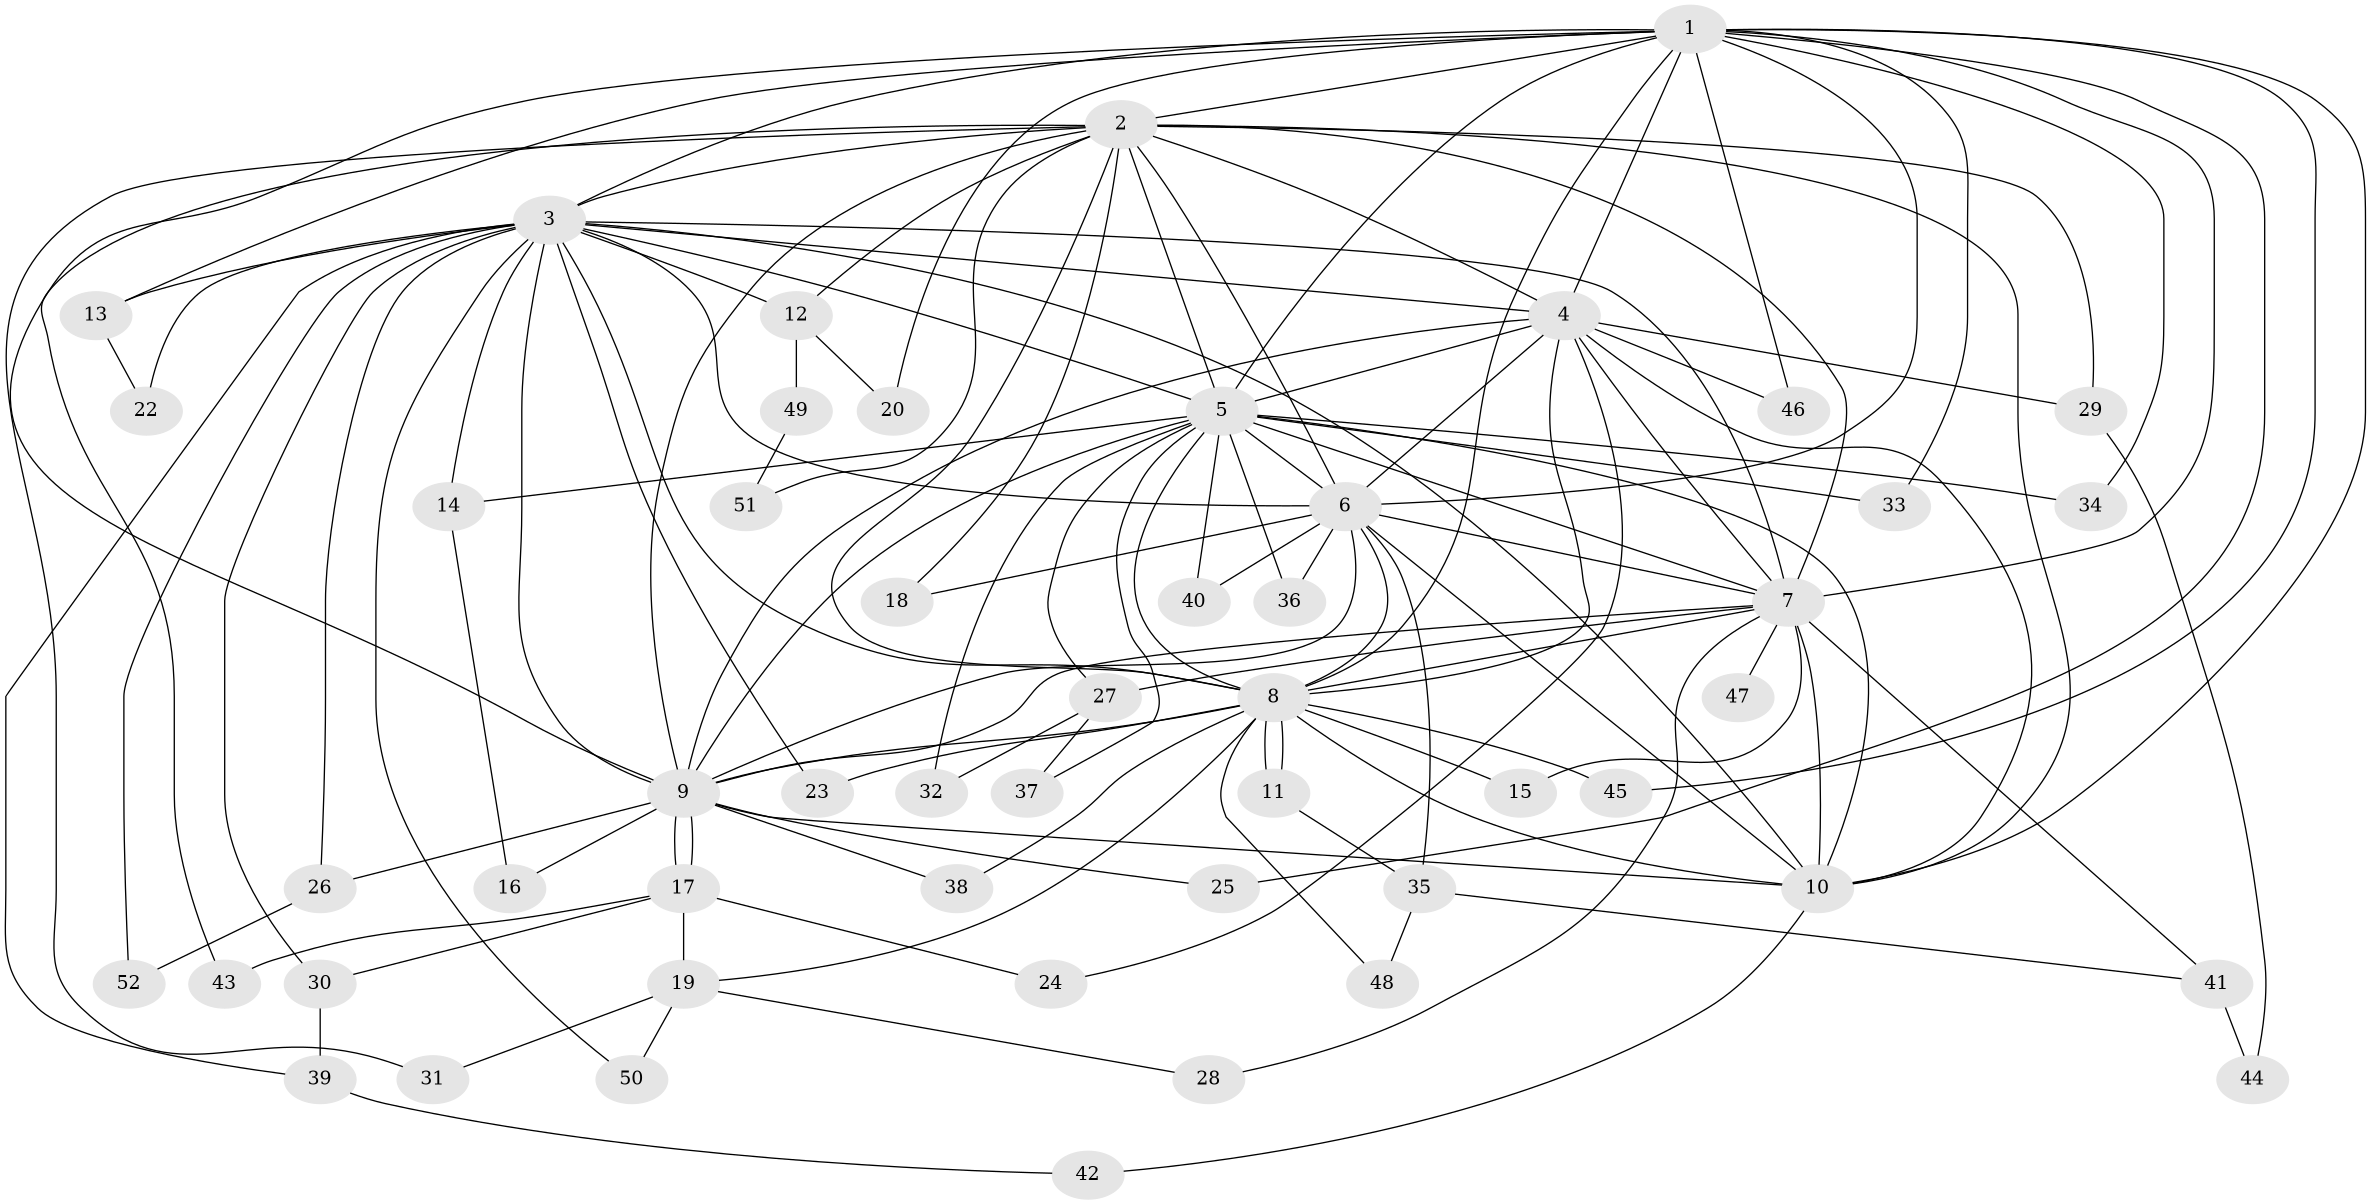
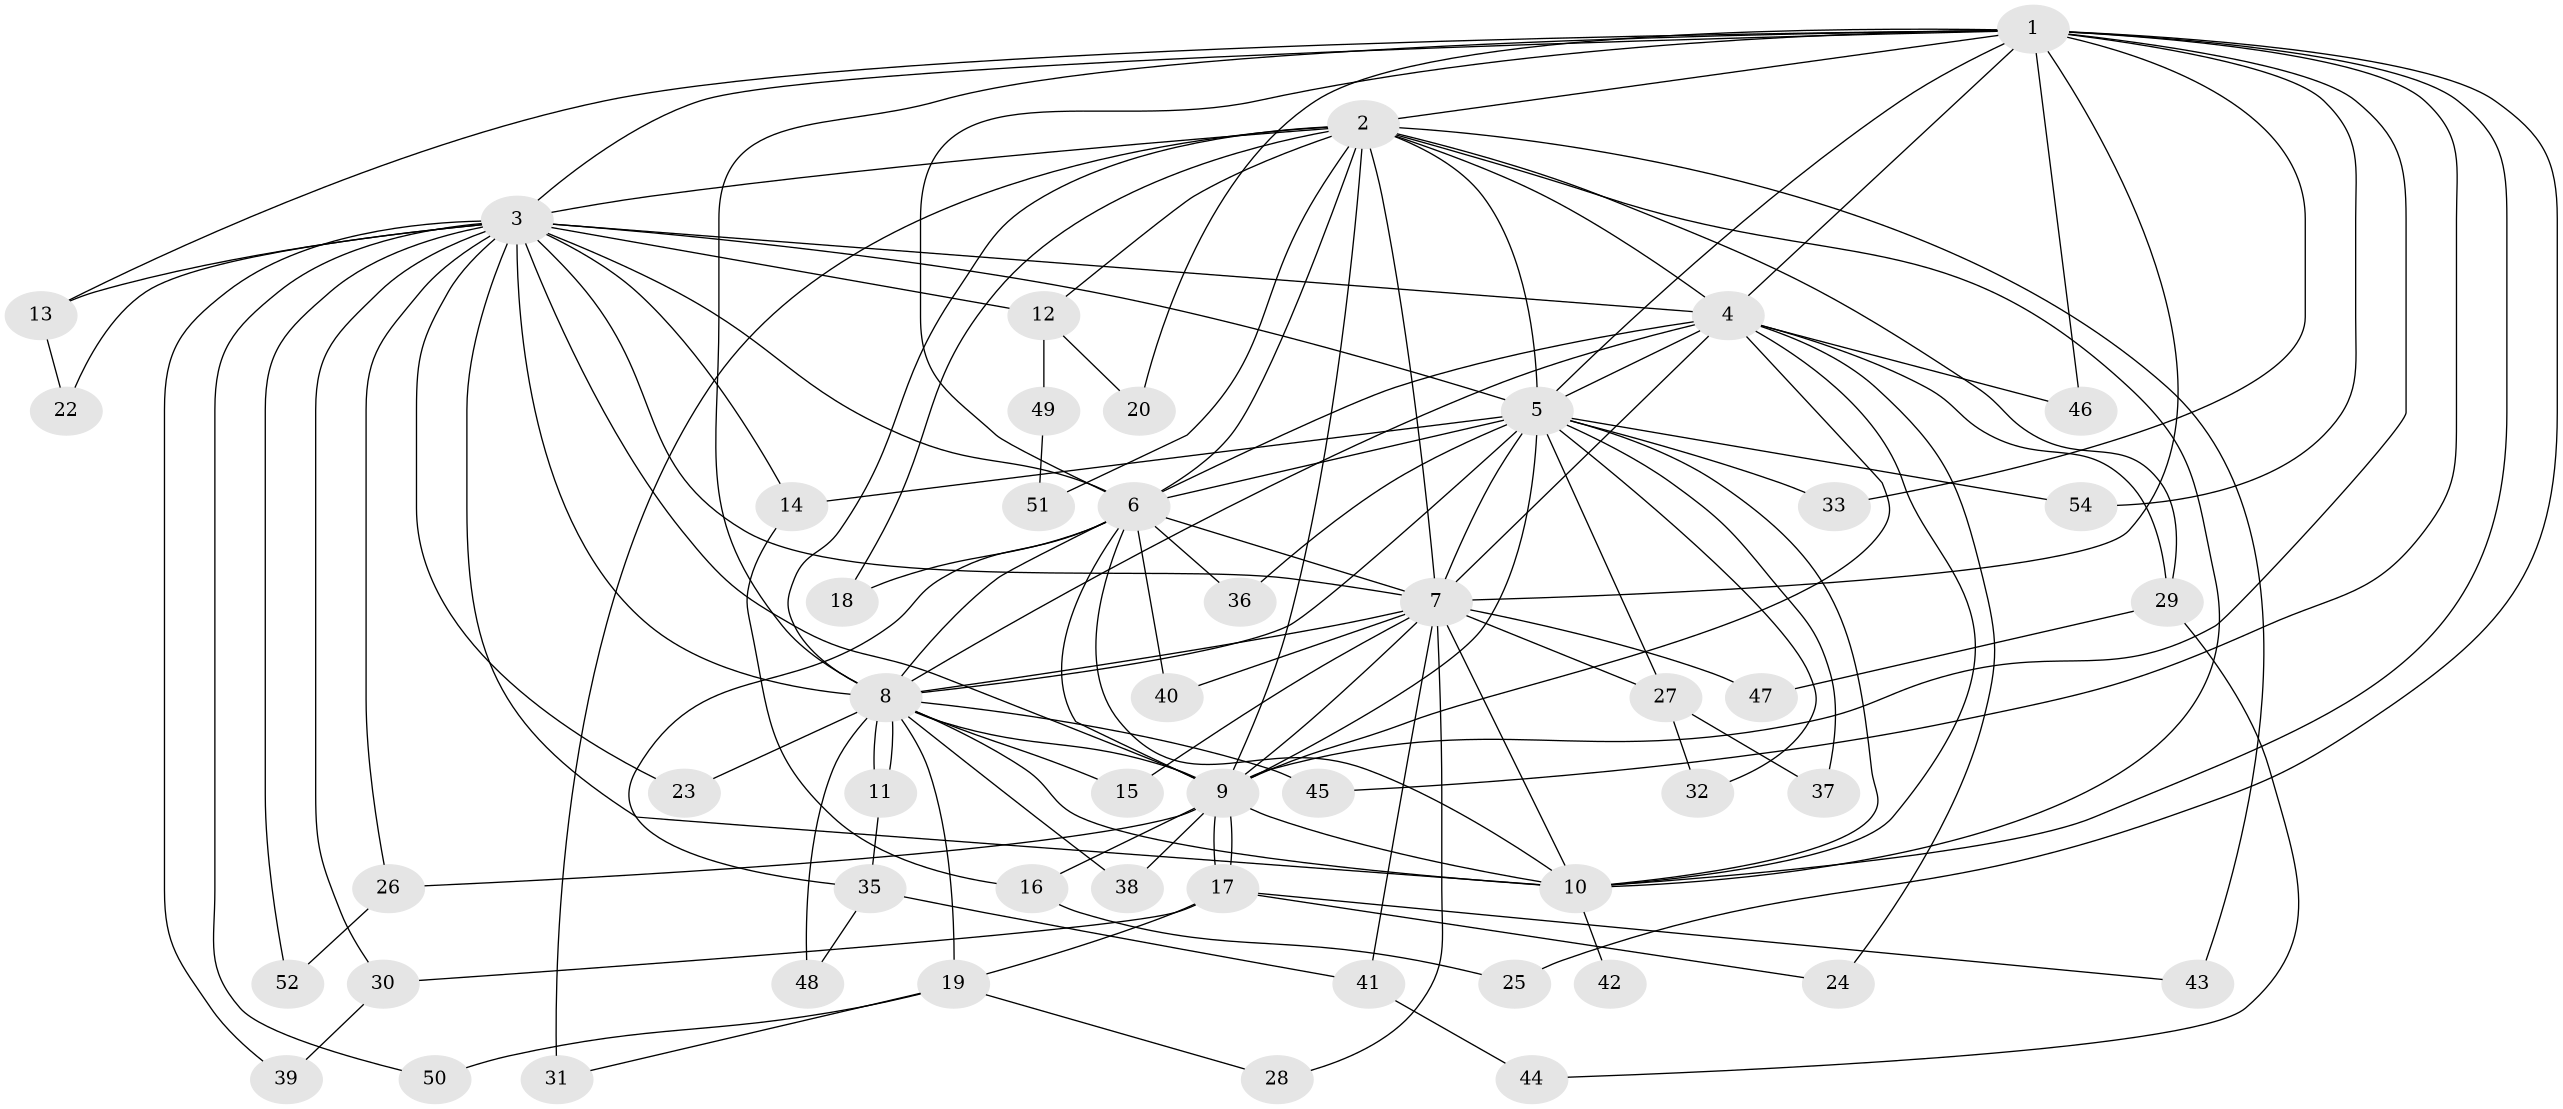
  graph {
    node [color=gray90 style=filled]
    1
    2
    3
    4
    5
    6
    7
    8
    9
    10
    13
    20
    25
    33
-   34
+   34 [label=54]
    45
    46
    12
    18
    29
    31
    43
    51
    14
    22
    23
    26
    30
    39
    50
    52
    24
    27
    32
    36
    37
    35
    40
    15
    28
    41
    47
    11
    19
    38
    48
    16
    17
    42
    49
    44
    1 -- 2
    1 -- 3
    1 -- 4
    1 -- 5
    1 -- 6
    1 -- 7
    1 -- 8
    1 -- 9
    1 -- 10
    1 -- 13
    1 -- 20
    1 -- 25
    1 -- 33
    1 -- 34
    1 -- 45
    1 -- 46
    2 -- 3
    2 -- 4
    2 -- 5
    2 -- 6
    2 -- 7
    2 -- 8
    2 -- 9
    2 -- 10
    2 -- 12
    2 -- 18
    2 -- 29
    2 -- 31
    2 -- 43
    2 -- 51
    3 -- 4
    3 -- 5
    3 -- 6
    3 -- 7
    3 -- 8
    3 -- 9
    3 -- 10
    3 -- 13
    3 -- 12
    3 -- 14
    3 -- 22
    3 -- 23
    3 -- 26
    3 -- 30
    3 -- 39
    3 -- 50
    3 -- 52
    4 -- 5
    4 -- 6
    4 -- 7
    4 -- 8
    4 -- 9
    4 -- 10
    4 -- 46
    4 -- 29
    4 -- 24
    5 -- 6
    5 -- 7
    5 -- 8
    5 -- 9
    5 -- 10
    5 -- 33
    5 -- 34
    5 -- 14
    5 -- 27
    5 -- 32
    5 -- 36
    5 -- 37
    6 -- 7
    6 -- 8
    6 -- 9
    6 -- 10
    6 -- 18
    6 -- 36
    6 -- 35
    6 -- 40
    7 -- 8
    7 -- 9
    7 -- 10
    7 -- 27
-   5 -- 40
+   7 -- 40
    7 -- 15
    7 -- 28
    7 -- 41
    7 -- 47
    8 -- 9
    8 -- 10
    8 -- 45
    8 -- 23
    8 -- 15
    8 -- 11
    8 -- 11
    8 -- 19
    8 -- 38
    8 -- 48
    9 -- 10
-   9 -- 25
+   16 -- 25
    9 -- 26
    9 -- 38
    9 -- 16
    9 -- 17
    9 -- 17
    10 -- 42
    13 -- 22
    12 -- 20
    12 -- 49
+   29 -- 47
    29 -- 44
    14 -- 16
    26 -- 52
    30 -- 39
-   39 -- 42
    27 -- 32
    27 -- 37
    35 -- 41
    35 -- 48
    41 -- 44
    11 -- 35
    19 -- 31
    19 -- 50
    19 -- 28
    17 -- 43
    17 -- 30
    17 -- 24
    17 -- 19
    49 -- 51
  }
